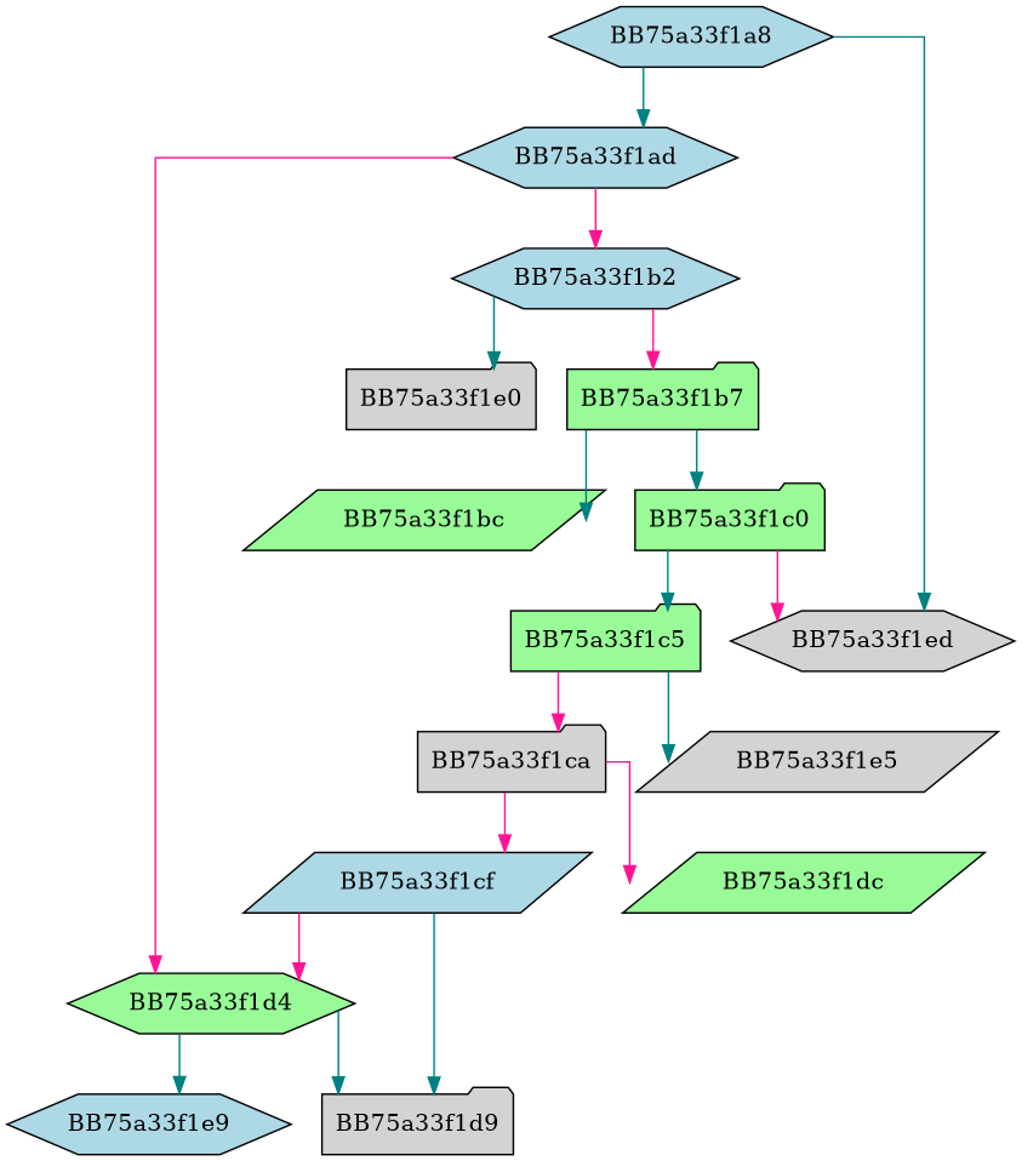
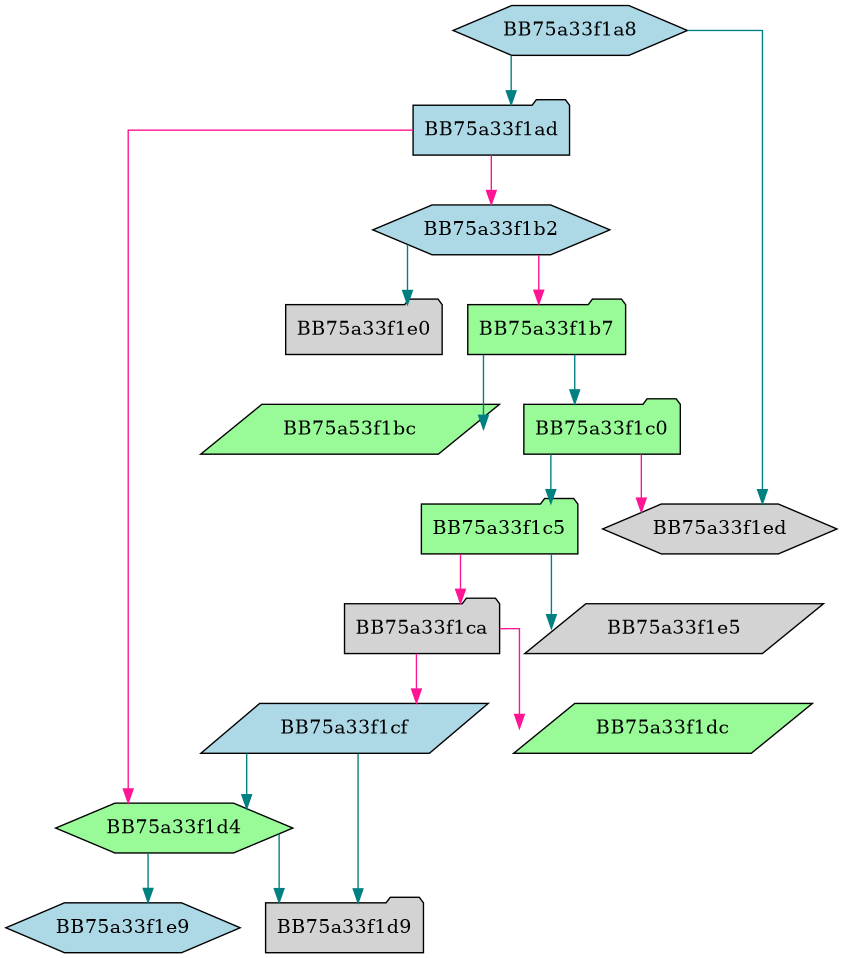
  digraph {
    splines=ortho
    node [fillcolor=palegreen shape=hexagon style=filled]
    edge [color=teal]
    BB75a33f1a8 [fillcolor=lightblue]
-   BB75a33f1ad [fillcolor=lightblue]
+   BB75a33f1ad [fillcolor=lightblue shape=folder]
    BB75a33f1ed [fillcolor=lightgrey]
    BB75a33f1b2 [fillcolor=lightblue]
    BB75a33f1d4
    BB75a33f1e5 [fillcolor=lightgrey shape=parallelogram]
    BB75a33f1e0 [fillcolor=lightgrey shape=folder]
    BB75a33f1b7 [shape=folder]
-   BB75a33f1bc [shape=parallelogram]
+   BB75a33f1bc [shape=parallelogram label=BB75a53f1bc]
    BB75a33f1c0 [shape=folder]
    BB75a33f1c5 [shape=folder]
    BB75a33f1ca [fillcolor=lightgrey shape=folder]
    BB75a33f1dc [shape=parallelogram]
    BB75a33f1cf [fillcolor=lightblue shape=parallelogram]
    BB75a33f1d9 [fillcolor=lightgrey shape=folder]
    BB75a33f1e9 [fillcolor=lightblue]
    BB75a33f1a8 -> BB75a33f1ad
    BB75a33f1a8 -> BB75a33f1ed
    BB75a33f1ad -> BB75a33f1b2 [color=deeppink]
    BB75a33f1ad -> BB75a33f1d4 [color=deeppink]
    BB75a33f1b2 -> BB75a33f1e0
    BB75a33f1b2 -> BB75a33f1b7 [color=deeppink]
    BB75a33f1d4 -> BB75a33f1d9
    BB75a33f1d4 -> BB75a33f1e9
    BB75a33f1b7 -> BB75a33f1bc
    BB75a33f1b7 -> BB75a33f1c0
    BB75a33f1c0 -> BB75a33f1ed [color=deeppink]
    BB75a33f1c0 -> BB75a33f1c5
    BB75a33f1c5 -> BB75a33f1e5
    BB75a33f1c5 -> BB75a33f1ca [color=deeppink]
    BB75a33f1ca -> BB75a33f1dc [color=deeppink]
    BB75a33f1ca -> BB75a33f1cf [color=deeppink]
-   BB75a33f1cf -> BB75a33f1d4 [color=deeppink]
+   BB75a33f1cf -> BB75a33f1d4
    BB75a33f1cf -> BB75a33f1d9
  }
